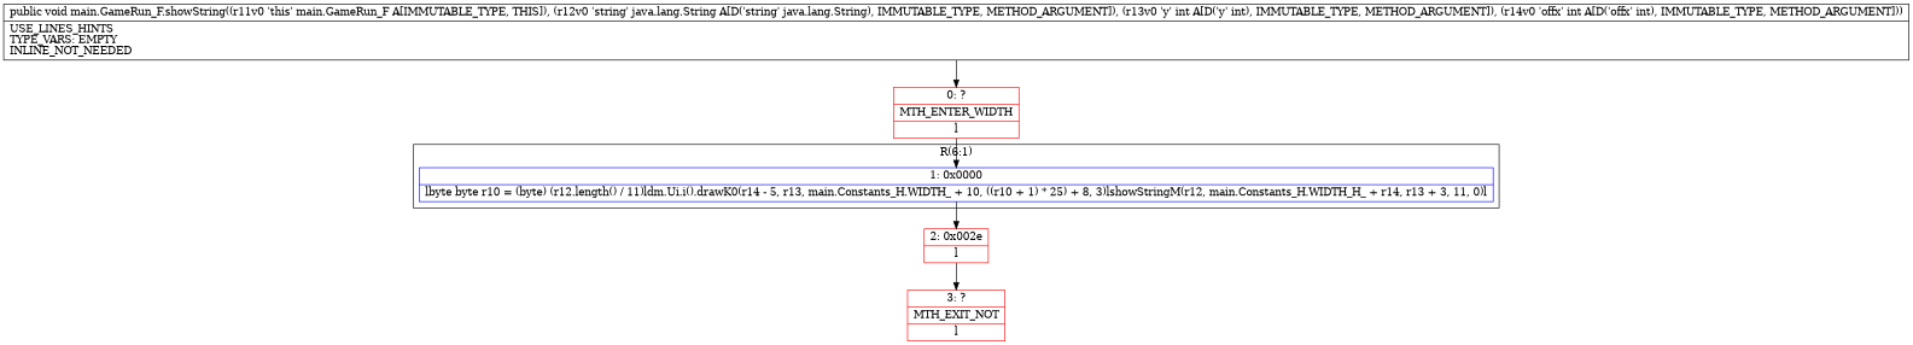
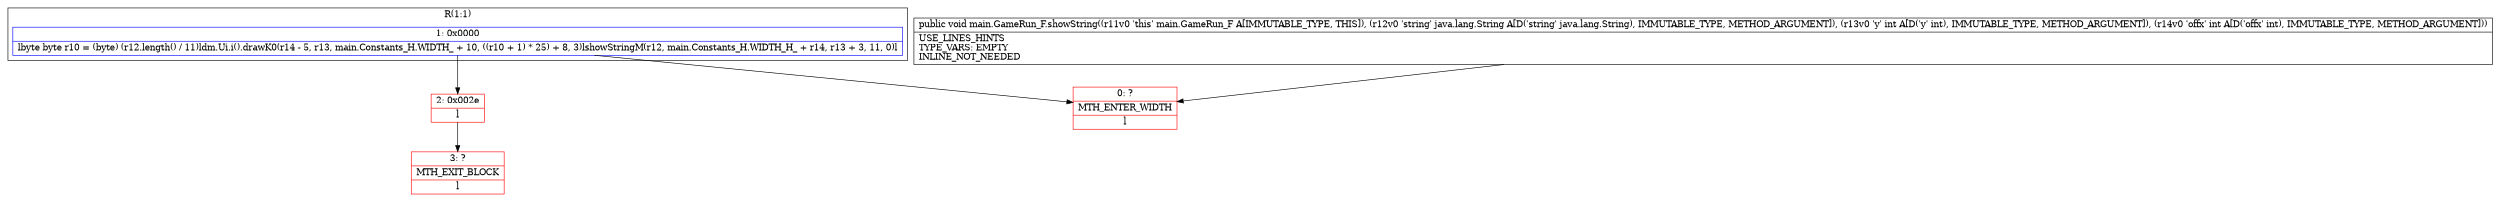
  digraph {
    node [color=red shape=record]
    n1 [color=blue label="{1\:\ 0x0000|lbyte byte r10 = (byte) (r12.length() \/ 11)ldm.Ui.i().drawK0(r14 \- 5, r13, main.Constants_H.WIDTH_ + 10, ((r10 + 1) * 25) + 8, 3)lshowStringM(r12, main.Constants_H.WIDTH_H_ + r14, r13 + 3, 11, 0)l}"]
    n2 [label="{2\:\ 0x002e|l}"]
-   n3 [label="{3\:\ ?|MTH_EXIT_NOT\l|l}"]
+   n3 [label="{3\:\ ?|MTH_EXIT_BLOCK\l|l}"]
    n4 [label="{0\:\ ?|MTH_ENTER_WIDTH\l|l}"]
    n5 [label="{public void main.GameRun_F.showString((r11v0 'this' main.GameRun_F A[IMMUTABLE_TYPE, THIS]), (r12v0 'string' java.lang.String A[D('string' java.lang.String), IMMUTABLE_TYPE, METHOD_ARGUMENT]), (r13v0 'y' int A[D('y' int), IMMUTABLE_TYPE, METHOD_ARGUMENT]), (r14v0 'offx' int A[D('offx' int), IMMUTABLE_TYPE, METHOD_ARGUMENT]))  | USE_LINES_HINTS\lTYPE_VARS: EMPTY\lINLINE_NOT_NEEDED\l}" color=""]
    subgraph cluster_1 {
-     label="R(6:1)"
+     label="R(1:1)"
      n1
    }
    n1 -> n2
    n2 -> n3
-   n4 -> n1
+   n1 -> n4
    n5 -> n4
  }
